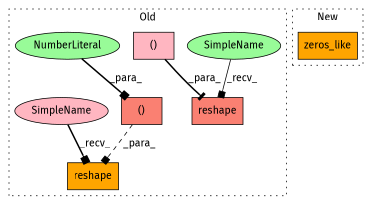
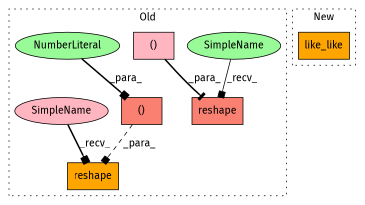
  digraph {
    fontname="Fira Sans"
    node [a=32 l="8,2" shape=box style=filled fillcolor=salmon fontname="Fira Sans"]
    edge [style=bold arrowhead=box fontname="Fira Sans"]
    n1 [label=reshape s="14416,14503"]
    n2 [a=106 l=16 label="()" s=14487 fillcolor=lightpink]
    n3 [label=reshape s="15128,15215" fillcolor=orange]
    n4 [a=106 l=44 label="()" s=15145]
    n5 [a=34 l=1 label=NumberLiteral s=15159 shape=ellipse fillcolor=palegreen]
    n6 [a=42 l=7 label=SimpleName s=14408 shape=ellipse fillcolor=palegreen]
    n7 [a=42 l=7 label=SimpleName s=15120 shape=ellipse fillcolor=lightpink]
-   n8 [l="11,1" label=zeros_like s="14970,14982" fillcolor=orange]
+   n8 [l="11,1" label=like_like s="14970,14982" fillcolor=orange]
    subgraph cluster_1 {
      label=Old
      style=dotted
      n1
      n2
      n3
      n4
      n5
      n6
      n7
    }
    subgraph cluster_2 {
      label=New
      style=dotted
      n8
    }
    n2 -> n1 [label=_para_ arrowhead=tee]
    n4 -> n3 [label=_para_ style=dashed]
    n5 -> n4 [label=_para_]
    n6 -> n1 [label=_recv_ style=solid]
    n7 -> n3 [label=_recv_]
  }
